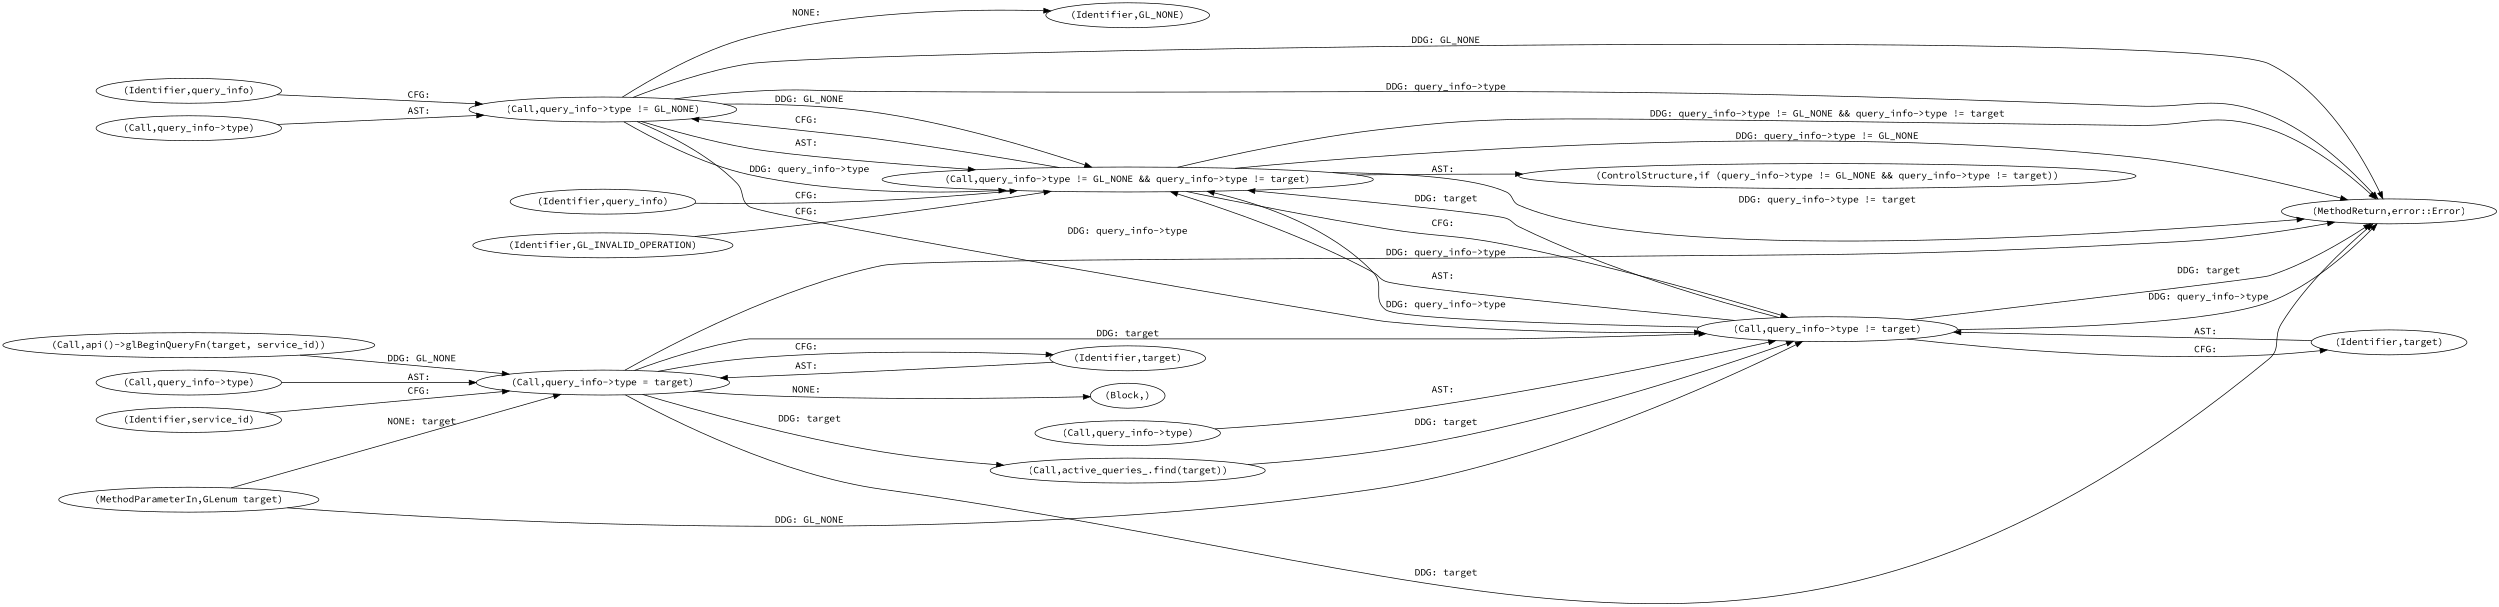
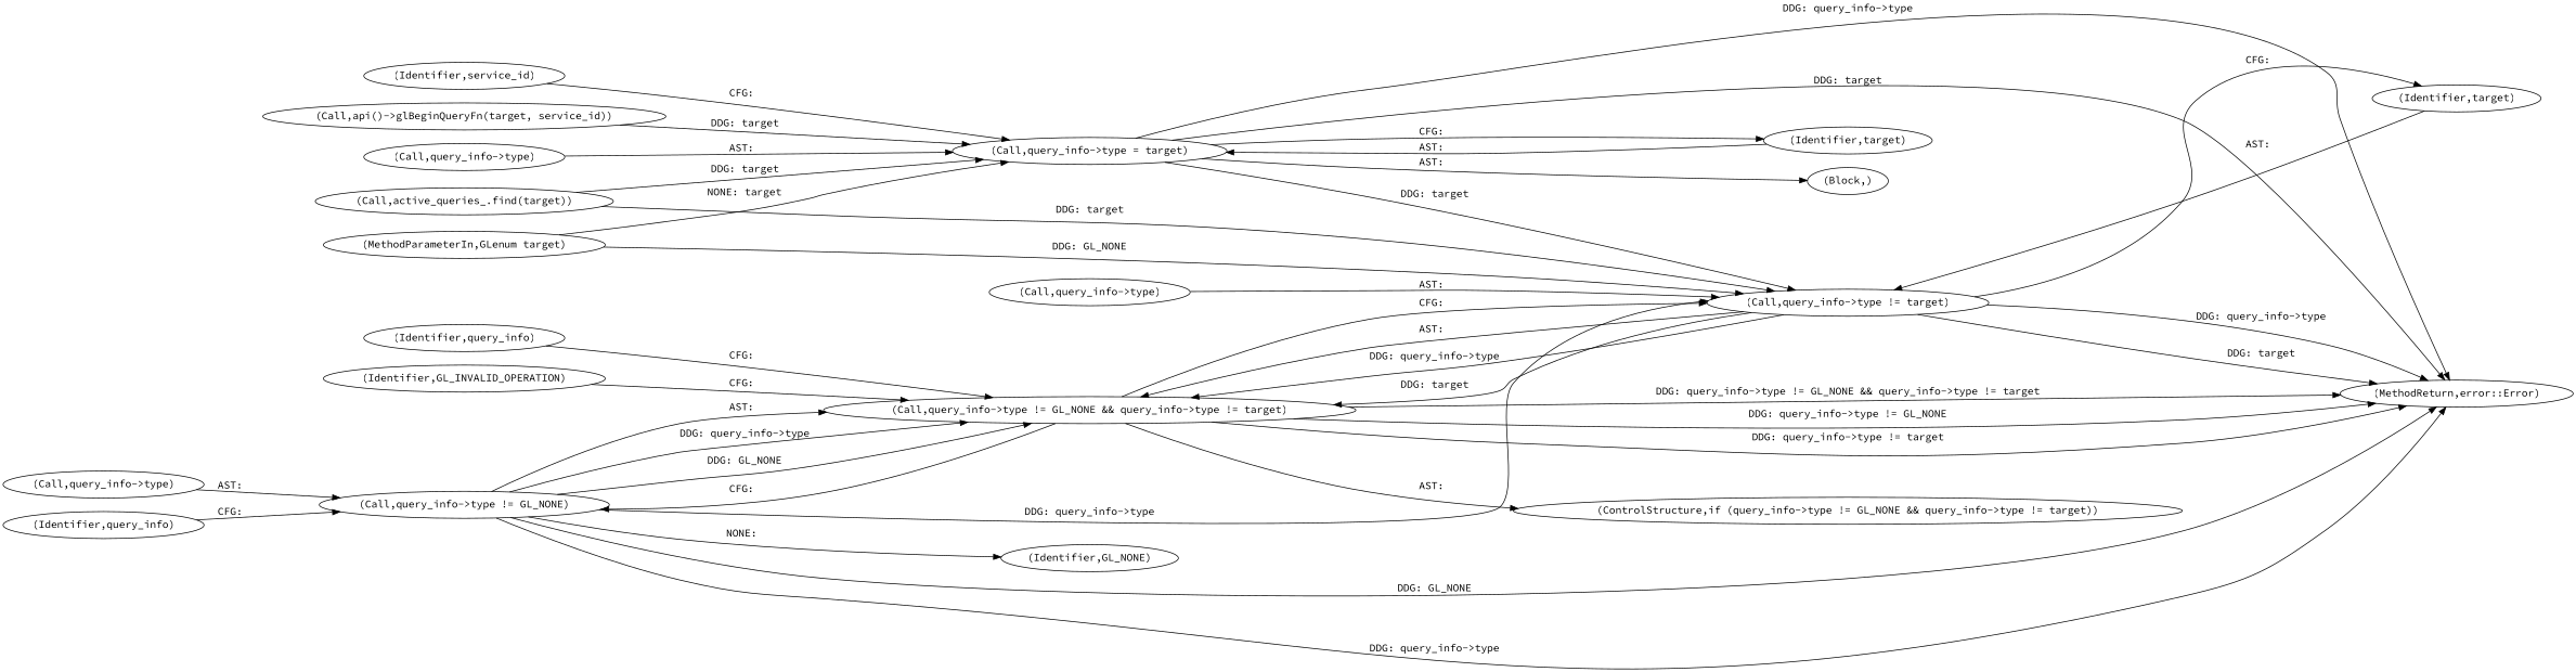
  digraph {
    fontname="Source Code Pro"
    rankdir=LR
    node [fontname="Source Code Pro"]
    edge [fontname="Source Code Pro"]
    n1 [label="(Call,query_info->type != GL_NONE)"]
    n2 [label="(Call,query_info->type != GL_NONE && query_info->type != target)"]
    n3 [label="(Call,query_info->type != target)"]
    n4 [label="(Identifier,GL_NONE)"]
    n5 [label="(MethodReturn,error::Error)"]
    n6 [label="(ControlStructure,if (query_info->type != GL_NONE && query_info->type != target))"]
    n7 [label="(Identifier,target)"]
    n8 [label="(Call,query_info->type = target)"]
    n9 [label="(Identifier,target)"]
    n10 [label="(Block,)"]
    n11 [label="(Identifier,query_info)"]
    n12 [label="(Call,query_info->type)"]
    n13 [label="(Identifier,service_id)"]
    n14 [label="(Call,api()->glBeginQueryFn(target, service_id))"]
    n15 [label="(Call,query_info->type)"]
    n16 [label="(Call,query_info->type)"]
    n17 [label="(Identifier,query_info)"]
    n18 [label="(Call,active_queries_.find(target))"]
    n19 [label="(MethodParameterIn,GLenum target)"]
    n20 [label="(Identifier,GL_INVALID_OPERATION)"]
    n1 -> n2 [label="AST: "]
    n1 -> n2 [label="DDG: query_info->type"]
    n1 -> n2 [label="DDG: GL_NONE"]
    n1 -> n3 [label="DDG: query_info->type"]
    n1 -> n4 [label="NONE: "]
    n1 -> n5 [label="DDG: GL_NONE"]
    n1 -> n5 [label="DDG: query_info->type"]
    n2 -> n1 [label="CFG: "]
    n2 -> n3 [label="CFG: "]
    n2 -> n5 [label="DDG: query_info->type != GL_NONE && query_info->type != target"]
    n2 -> n5 [label="DDG: query_info->type != GL_NONE"]
    n2 -> n5 [label="DDG: query_info->type != target"]
    n2 -> n6 [label="AST: "]
    n3 -> n2 [label="AST: "]
    n3 -> n2 [label="DDG: query_info->type"]
    n3 -> n2 [label="DDG: target"]
    n3 -> n5 [label="DDG: query_info->type"]
    n3 -> n5 [label="DDG: target"]
    n3 -> n7 [label="CFG: "]
    n7 -> n3 [label="AST: "]
    n8 -> n3 [label="DDG: target"]
    n8 -> n5 [label="DDG: query_info->type"]
    n8 -> n5 [label="DDG: target"]
    n8 -> n9 [label="CFG: "]
-   n8 -> n10 [label="NONE: "]
+   n8 -> n10 [label="AST: "]
    n9 -> n8 [label="AST: "]
    n11 -> n2 [label="CFG: "]
    n12 -> n1 [label="AST: "]
    n13 -> n8 [label="CFG: "]
-   n14 -> n8 [label="DDG: GL_NONE"]
+   n14 -> n8 [label="DDG: target"]
    n15 -> n3 [label="AST: "]
    n16 -> n8 [label="AST: "]
    n17 -> n1 [label="CFG: "]
    n18 -> n3 [label="DDG: target"]
-   n8 -> n18 [label="DDG: target"]
+   n18 -> n8 [label="DDG: target"]
    n19 -> n3 [label="DDG: GL_NONE"]
    n19 -> n8 [label="NONE: target"]
    n20 -> n2 [label="CFG: "]
  }
